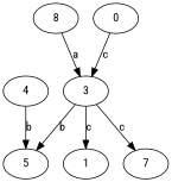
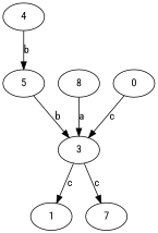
  strict digraph {
    fontname="Roboto Condensed"
    node [fontname="Roboto Condensed"]
    edge [fontname="Roboto Condensed"]
    n1 [label=4]
    5
    3
    1
    7
    8
    0
    n1 -> 5 [label=b]
-   3 -> 5 [label=b]
+   5 -> 3 [label=b]
    3 -> 1 [label=c]
    3 -> 7 [label=c]
    8 -> 3 [label=a]
    0 -> 3 [label=c]
  }
